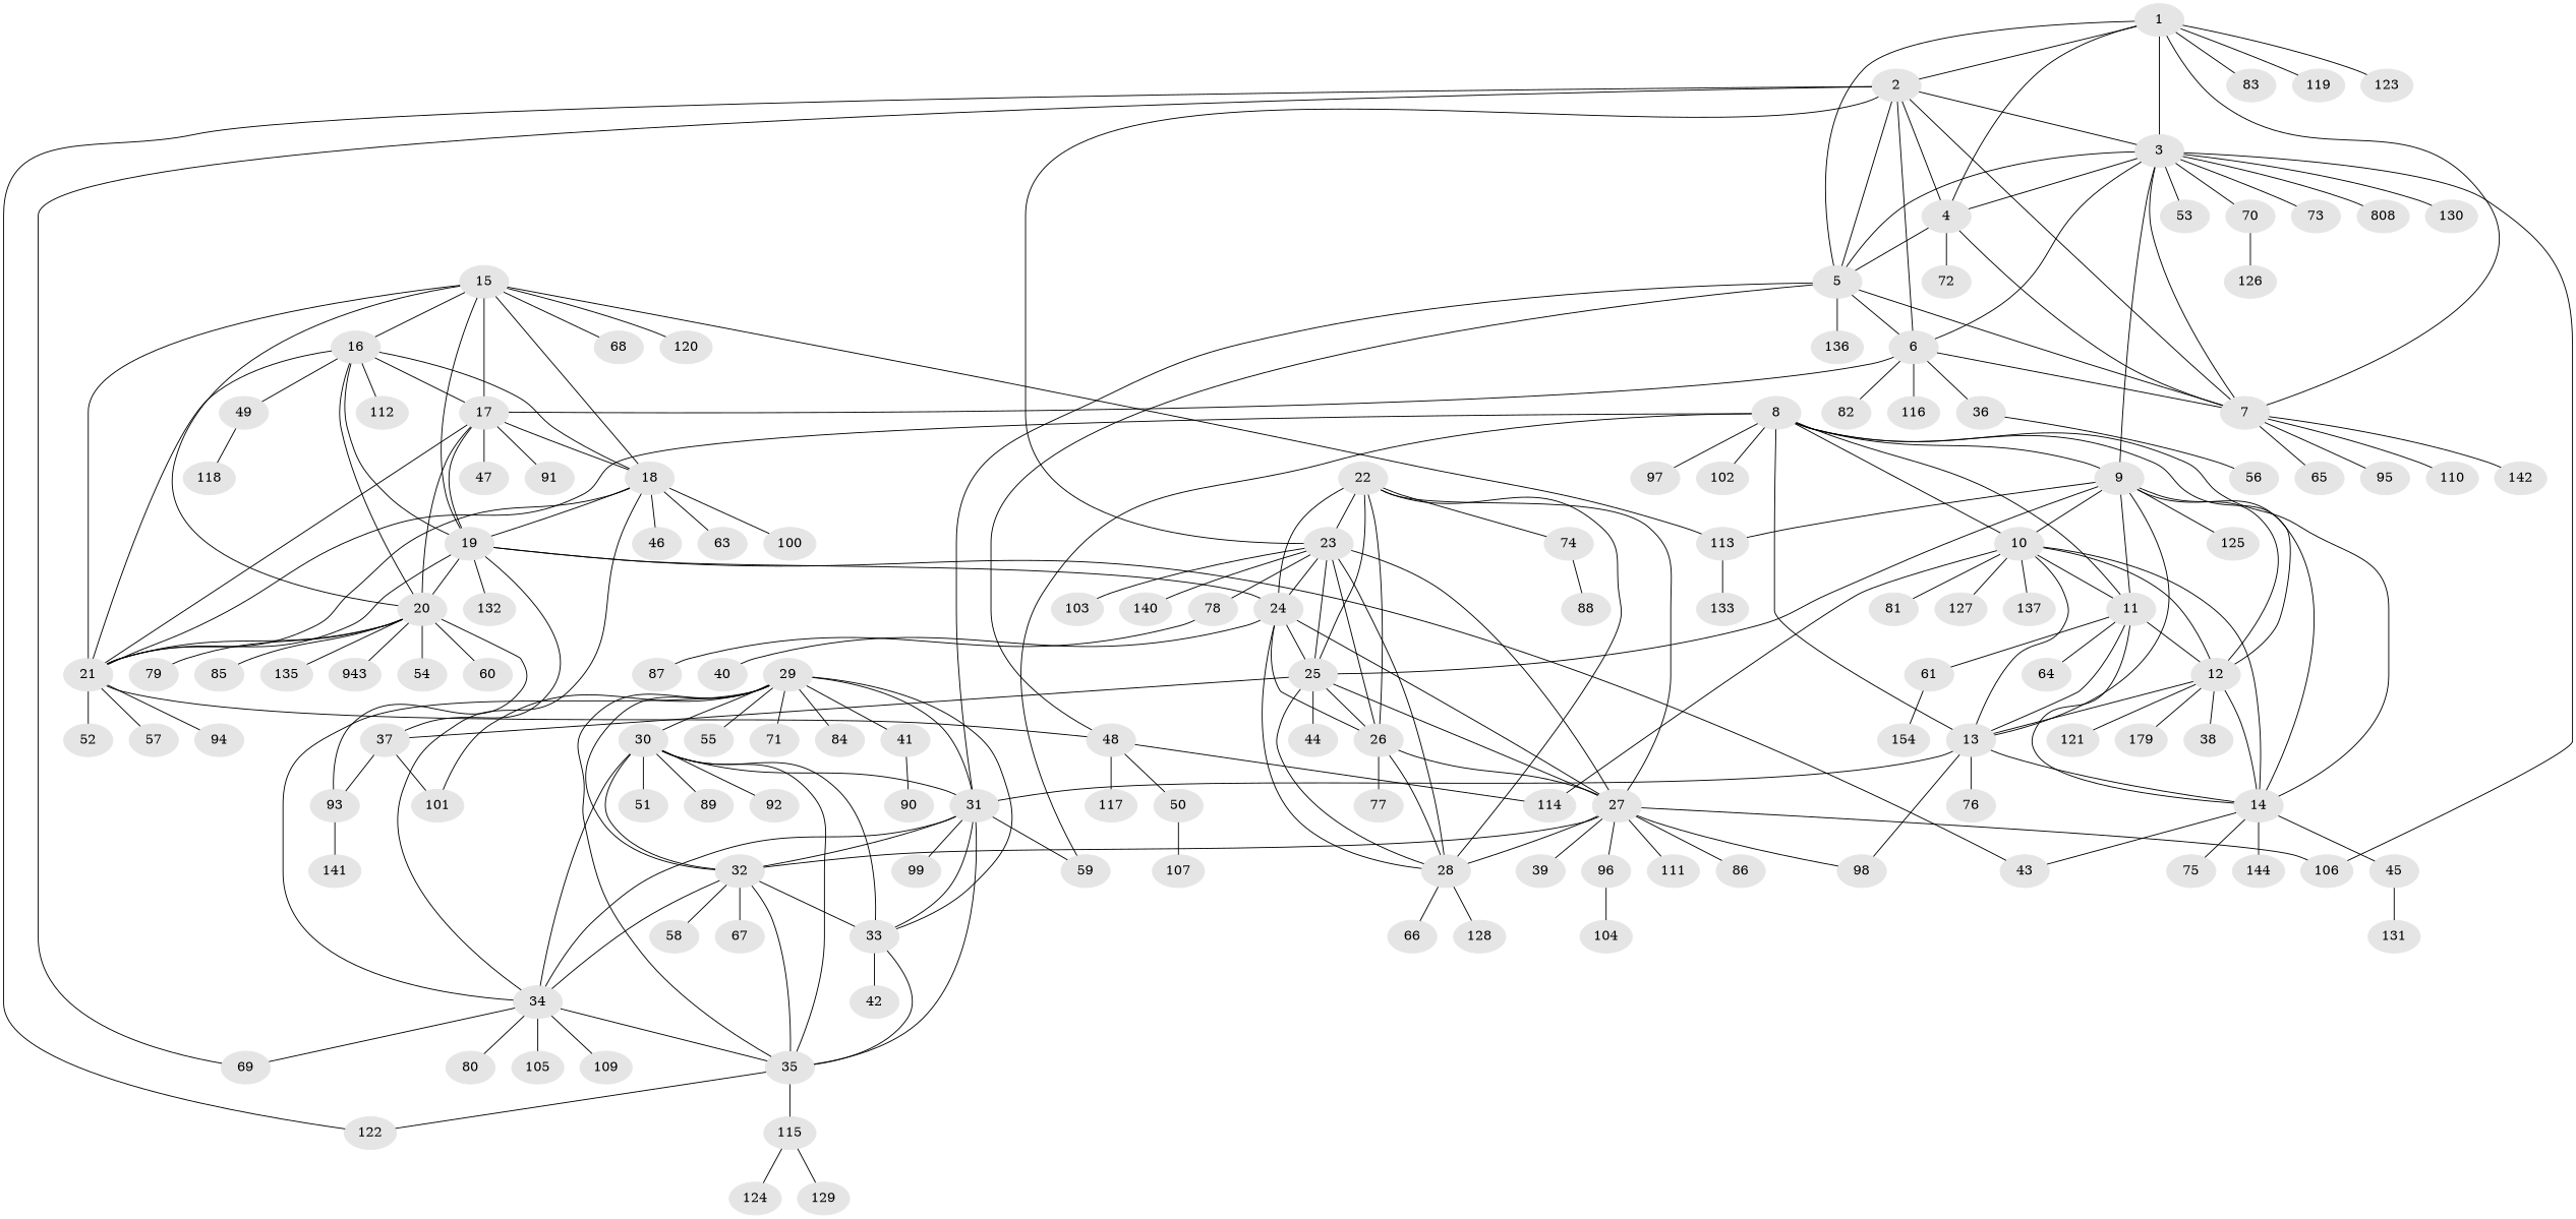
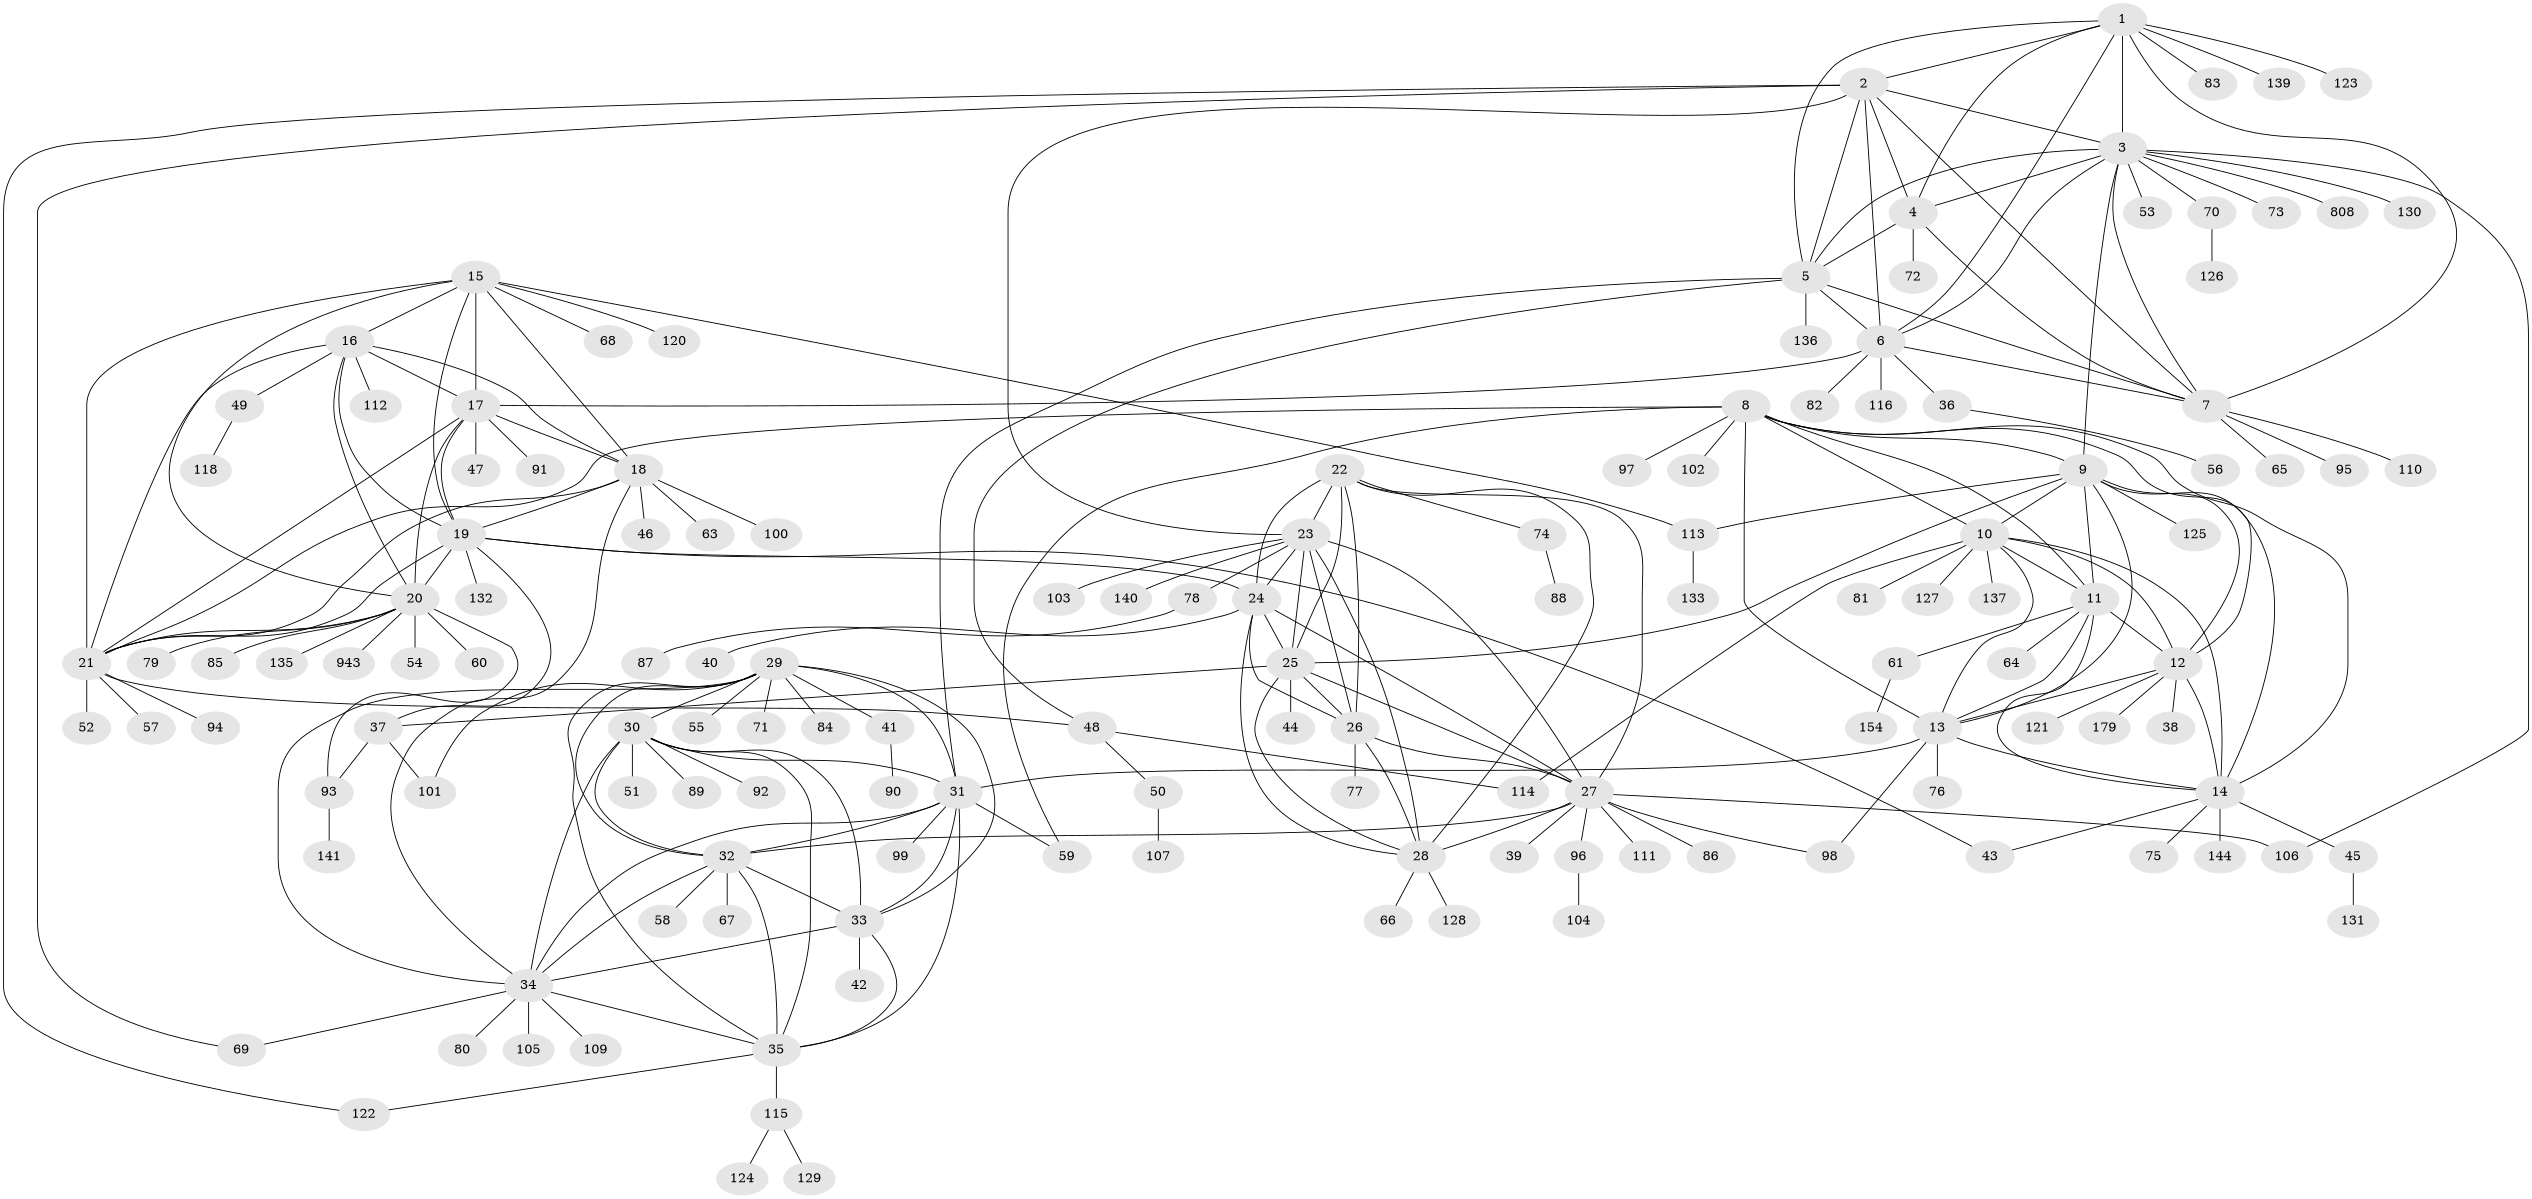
  graph {
    node [color=gray90 style=filled]
    1
    2
    3
    4
    5
    6
    7
    83
-   119
+   119 [label=139]
    123
    23
    69
    122
    9
    53
    70
    73
    106
    n19 [label=808]
    130
    72
    31
    48
    136
    17
    36
    82
    116
    65
    95
    110
-   142
    25
    24
    26
    27
    28
    78
    103
    140
    10
    11
    12
    13
    14
    113
    125
    126
    59
    34
    32
    33
    35
    99
    114
    50
-   117
    21
    18
    19
    20
    47
    91
    56
    8
    97
    102
    81
    127
    137
    61
    64
    38
    121
    n75 [label=179]
    76
    98
    43
    45
    75
    144
    52
    57
    94
    37
    44
    133
    n88 [label=154]
    131
    15
    16
    68
    120
    49
    112
    46
    63
    100
    132
    54
    60
    79
    85
    93
    135
    n106 [label=943]
    118
    80
    105
    109
    40
    101
    141
    22
    74
    77
    39
    86
    96
    111
    66
    128
    88
    87
    58
    67
    104
    29
    30
    41
    55
    71
    84
    51
    89
    92
    42
    115
    90
    124
    129
    107
    1 -- 2
    1 -- 3
    1 -- 4
    1 -- 5
+   1 -- 6
    1 -- 7
    1 -- 83
    1 -- 119
    1 -- 123
    2 -- 3
    2 -- 4
    2 -- 5
    2 -- 6
    2 -- 7
    2 -- 23
    2 -- 69
    2 -- 122
    3 -- 4
    3 -- 5
    3 -- 6
    3 -- 7
    3 -- 9
    3 -- 53
    3 -- 70
    3 -- 73
    3 -- 106
    3 -- n19
    3 -- 130
    4 -- 5
    4 -- 7
    4 -- 72
    5 -- 6
    5 -- 7
    5 -- 31
    5 -- 48
    5 -- 136
    6 -- 7
    6 -- 17
    6 -- 36
    6 -- 82
    6 -- 116
    7 -- 65
    7 -- 95
    7 -- 110
-   7 -- 142
    23 -- 25
    23 -- 24
    23 -- 26
    23 -- 27
    23 -- 28
    23 -- 78
    23 -- 103
    23 -- 140
    9 -- 25
    9 -- 10
    9 -- 11
    9 -- 12
    9 -- 13
    9 -- 14
    9 -- 113
    9 -- 125
    70 -- 126
    31 -- 59
    31 -- 34
    31 -- 32
    31 -- 33
    31 -- 35
    31 -- 99
    48 -- 114
    48 -- 50
-   48 -- 117
    17 -- 21
    17 -- 18
    17 -- 19
    17 -- 20
    17 -- 47
    17 -- 91
    36 -- 56
    25 -- 26
    25 -- 27
    25 -- 28
    25 -- 37
    25 -- 44
    24 -- 25
    24 -- 26
    24 -- 27
    24 -- 28
    24 -- 40
    26 -- 27
    26 -- 28
    26 -- 77
    27 -- 106
    27 -- 28
    27 -- 32
    27 -- 98
    27 -- 39
    27 -- 86
    27 -- 96
    27 -- 111
    28 -- 66
    28 -- 128
    78 -- 87
    10 -- 11
    10 -- 12
    10 -- 13
    10 -- 14
    10 -- 114
    10 -- 81
    10 -- 127
    10 -- 137
    11 -- 12
    11 -- 13
    11 -- 14
    11 -- 61
    11 -- 64
    12 -- 13
    12 -- 14
    12 -- 38
    12 -- 121
    12 -- n75
    13 -- 31
    13 -- 14
    13 -- 76
    13 -- 98
    14 -- 43
    14 -- 45
    14 -- 75
    14 -- 144
    113 -- 133
    34 -- 69
    34 -- 35
    34 -- 80
    34 -- 105
    34 -- 109
    32 -- 34
    32 -- 33
    32 -- 35
    32 -- 58
    32 -- 67
+   33 -- 34
    33 -- 35
    33 -- 42
    35 -- 122
    35 -- 115
    50 -- 107
    21 -- 48
    21 -- 52
    21 -- 57
    21 -- 94
    18 -- 34
    18 -- 21
    18 -- 19
    18 -- 46
    18 -- 63
    18 -- 100
    19 -- 24
    19 -- 21
    19 -- 20
    19 -- 43
    19 -- 37
    19 -- 132
    20 -- 21
    20 -- 54
    20 -- 60
    20 -- 79
    20 -- 85
    20 -- 93
    20 -- 135
    20 -- n106
    8 -- 9
    8 -- 10
    8 -- 11
    8 -- 12
    8 -- 13
    8 -- 14
    8 -- 59
    8 -- 21
    8 -- 97
    8 -- 102
    61 -- n88
    45 -- 131
    37 -- 93
    37 -- 101
    15 -- 17
    15 -- 113
    15 -- 21
    15 -- 18
    15 -- 19
    15 -- 20
    15 -- 16
    15 -- 68
    15 -- 120
    16 -- 17
    16 -- 21
    16 -- 18
    16 -- 19
    16 -- 20
    16 -- 49
    16 -- 112
    49 -- 118
    93 -- 141
    22 -- 23
    22 -- 25
    22 -- 24
    22 -- 26
    22 -- 27
    22 -- 28
    22 -- 74
    74 -- 88
    96 -- 104
    29 -- 31
    29 -- 34
    29 -- 32
    29 -- 33
    29 -- 35
    29 -- 101
    29 -- 30
    29 -- 41
    29 -- 55
    29 -- 71
    29 -- 84
    30 -- 31
    30 -- 34
    30 -- 32
    30 -- 33
    30 -- 35
    30 -- 51
    30 -- 89
    30 -- 92
    41 -- 90
    115 -- 124
    115 -- 129
  }
